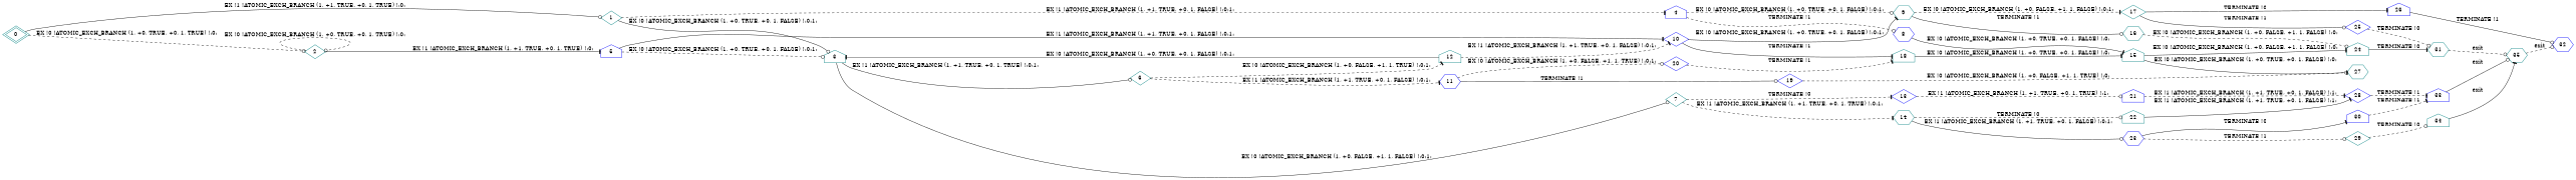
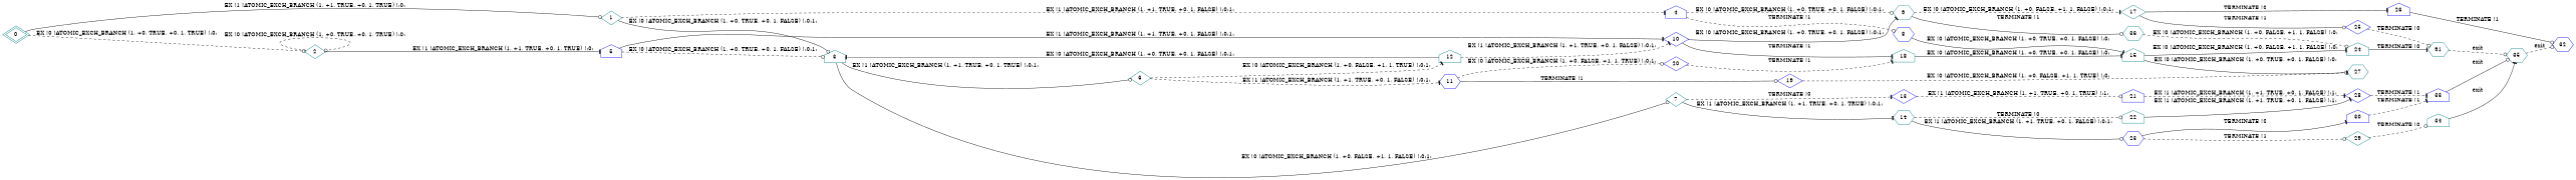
  digraph {
    rankdir=LR
    node [color=teal shape=diamond]
    edge [arrowhead=odot style=dashed]
    0 [peripheries=2]
    1
    2
    3 [shape=house]
    4 [color=blue shape=house]
    5 [color=blue shape=house]
    6
    7
    8 [color=blue shape=hexagon]
    9 [shape=hexagon]
    10 [color=blue]
    11 [color=blue shape=hexagon]
    12 [shape=house]
    13 [color=blue]
    14 [shape=hexagon]
    15 [shape=house]
-   16 [shape=hexagon]
+   16 [shape=hexagon label=36]
    17
    18 [shape=house]
    19 [color=blue]
    20 [color=blue]
    21 [color=blue shape=house]
    22 [shape=house]
    23 [color=blue shape=hexagon]
    24 [shape=house]
    27 [shape=hexagon]
    25 [color=blue]
    26 [color=blue shape=house]
    28 [color=blue]
    29
    30 [color=blue shape=house]
-   31 [shape=hexagon]
+   31 [shape=hexagon label=91]
    32 [color=blue shape=hexagon]
    33 [color=blue shape=house]
    34 [shape=house]
    35 [shape=hexagon]
    0 -> 1 [label="EX !1 !ATOMIC_EXCH_BRANCH (1, +1, TRUE, +0, 1, TRUE) !:0:" style=solid]
    0 -> 2 [label="EX !0 !ATOMIC_EXCH_BRANCH (1, +0, TRUE, +0, 1, TRUE) !:0:"]
    1 -> 3 [label="EX !0 !ATOMIC_EXCH_BRANCH (1, +0, TRUE, +0, 1, FALSE) !:0:1:" style=solid]
    1 -> 4 [arrowhead=tee label="EX !1 !ATOMIC_EXCH_BRANCH (1, +1, TRUE, +0, 1, FALSE) !:0:1:"]
    2 -> 2 [label="EX !0 !ATOMIC_EXCH_BRANCH (1, +0, TRUE, +0, 1, TRUE) !:0:"]
    2 -> 5 [arrowhead=tee label="EX !1 !ATOMIC_EXCH_BRANCH (1, +1, TRUE, +0, 1, TRUE) !:0:" style=solid]
    3 -> 6 [label="EX !1 !ATOMIC_EXCH_BRANCH (1, +1, TRUE, +0, 1, TRUE) !:0:1:" style=solid]
    3 -> 7 [label="EX !0 !ATOMIC_EXCH_BRANCH (1, +0, FALSE, +1, 1, FALSE) !:0:1:" style=solid]
    4 -> 8 [label="TERMINATE !1"]
    4 -> 9 [label="EX !0 !ATOMIC_EXCH_BRANCH (1, +0, TRUE, +0, 1, FALSE) !:0:1:"]
    5 -> 3 [label="EX !0 !ATOMIC_EXCH_BRANCH (1, +0, TRUE, +0, 1, FALSE) !:0:1:"]
    5 -> 10 [arrowhead=tee label="EX !1 !ATOMIC_EXCH_BRANCH (1, +1, TRUE, +0, 1, FALSE) !:0:1:" style=solid]
    6 -> 11 [arrowhead=tee label="EX !1 !ATOMIC_EXCH_BRANCH (1, +1, TRUE, +0, 1, FALSE) !:0:1:"]
    6 -> 12 [arrowhead=tee label="EX !0 !ATOMIC_EXCH_BRANCH (1, +0, FALSE, +1, 1, TRUE) !:0:1:"]
    7 -> 13 [arrowhead=tee label="TERMINATE !0"]
-   7 -> 14 [arrowhead=tee label="EX !1 !ATOMIC_EXCH_BRANCH (1, +1, TRUE, +0, 1, TRUE) !:0:1:"]
+   7 -> 14 [arrowhead=tee label="EX !1 !ATOMIC_EXCH_BRANCH (1, +1, TRUE, +0, 1, TRUE) !:0:1:" style=solid]
    8 -> 15 [arrowhead=tee label="EX !0 !ATOMIC_EXCH_BRANCH (1, +0, TRUE, +0, 1, FALSE) !:0:" style=solid]
    9 -> 16 [label="TERMINATE !1" style=solid]
    9 -> 17 [arrowhead=tee label="EX !0 !ATOMIC_EXCH_BRANCH (1, +0, FALSE, +1, 1, FALSE) !:0:1:"]
    10 -> 9 [arrowhead=tee label="EX !0 !ATOMIC_EXCH_BRANCH (1, +0, TRUE, +0, 1, FALSE) !:0:1:" style=solid]
    10 -> 18 [arrowhead=tee label="TERMINATE !1" style=solid]
    11 -> 19 [label="TERMINATE !1" style=solid]
    11 -> 20 [label="EX !0 !ATOMIC_EXCH_BRANCH (1, +0, FALSE, +1, 1, TRUE) !:0:1:"]
    12 -> 3 [arrowhead=tee label="EX !0 !ATOMIC_EXCH_BRANCH (1, +0, TRUE, +0, 1, FALSE) !:0:1:" style=solid]
    12 -> 10 [arrowhead=tee label="EX !1 !ATOMIC_EXCH_BRANCH (1, +1, TRUE, +0, 1, FALSE) !:0:1:"]
    13 -> 21 [label="EX !1 !ATOMIC_EXCH_BRANCH (1, +1, TRUE, +0, 1, TRUE) !:1:"]
    14 -> 22 [label="TERMINATE !0"]
    14 -> 23 [label="EX !1 !ATOMIC_EXCH_BRANCH (1, +1, TRUE, +0, 1, FALSE) !:0:1:" style=solid]
    15 -> 24 [arrowhead=tee label="EX !0 !ATOMIC_EXCH_BRANCH (1, +0, FALSE, +1, 1, FALSE) !:0:" style=solid]
    15 -> 27 [label="EX !0 !ATOMIC_EXCH_BRANCH (1, +0, TRUE, +0, 1, FALSE) !:0:" style=solid]
    16 -> 24 [label="EX !0 !ATOMIC_EXCH_BRANCH (1, +0, FALSE, +1, 1, FALSE) !:0:"]
    17 -> 25 [label="TERMINATE !1" style=solid]
    17 -> 26 [arrowhead=tee label="TERMINATE !0" style=solid]
    18 -> 15 [arrowhead=tee label="EX !0 !ATOMIC_EXCH_BRANCH (1, +0, TRUE, +0, 1, FALSE) !:0:" style=solid]
    19 -> 27 [arrowhead=tee label="EX !0 !ATOMIC_EXCH_BRANCH (1, +0, FALSE, +1, 1, TRUE) !:0:"]
    20 -> 18 [arrowhead=tee label="TERMINATE !1"]
    21 -> 28 [arrowhead=tee label="EX !1 !ATOMIC_EXCH_BRANCH (1, +1, TRUE, +0, 1, FALSE) !:1:"]
    22 -> 28 [arrowhead=tee label="EX !1 !ATOMIC_EXCH_BRANCH (1, +1, TRUE, +0, 1, FALSE) !:1:" style=solid]
    23 -> 29 [label="TERMINATE !1"]
    23 -> 30 [arrowhead=tee label="TERMINATE !0" style=solid]
    24 -> 31 [arrowhead=tee label="TERMINATE !0" style=solid]
    25 -> 31 [label="TERMINATE !0"]
    26 -> 32 [label="TERMINATE !1" style=solid]
    28 -> 33 [arrowhead=tee label="TERMINATE !1"]
    29 -> 34 [label="TERMINATE !0"]
    30 -> 33 [arrowhead=tee label="TERMINATE !1"]
    31 -> 35 [label=exit]
    33 -> 35 [label=exit style=solid]
    34 -> 35 [arrowhead=tee label=exit style=solid]
    35 -> 32 [label=exit]
  }
